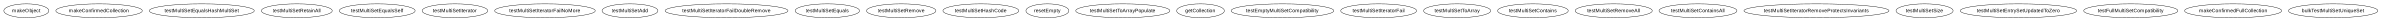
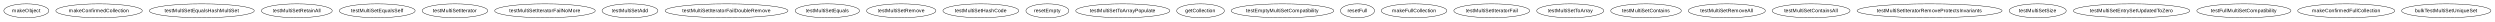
  digraph {
    fontname="Liberation Sans"
    node [fontname="Liberation Sans"]
    makeObject
    makeConfirmedCollection
    testMultiSetEqualsHashMultiSet
    testMultiSetRetainAll
    testMultiSetEqualsSelf
    testMultiSetIterator
    testMultiSetIteratorFailNoMore
    testMultiSetAdd
    testMultiSetIteratorFailDoubleRemove
    testMultiSetEquals
    testMultiSetRemove
    testMultiSetHashCode
    resetEmpty
    testMultiSetToArrayPopulate
    getCollection
    testEmptyMultiSetCompatibility
+   resetFull
+   makeFullCollection
    testMultiSetIteratorFail
    testMultiSetToArray
    testMultiSetContains
    testMultiSetRemoveAll
    testMultiSetContainsAll
    testMultiSetIteratorRemoveProtectsInvariants
    testMultiSetSize
    testMultiSetEntrySetUpdatedToZero
    testFullMultiSetCompatibility
    makeConfirmedFullCollection
    bulkTestMultiSetUniqueSet
  }
